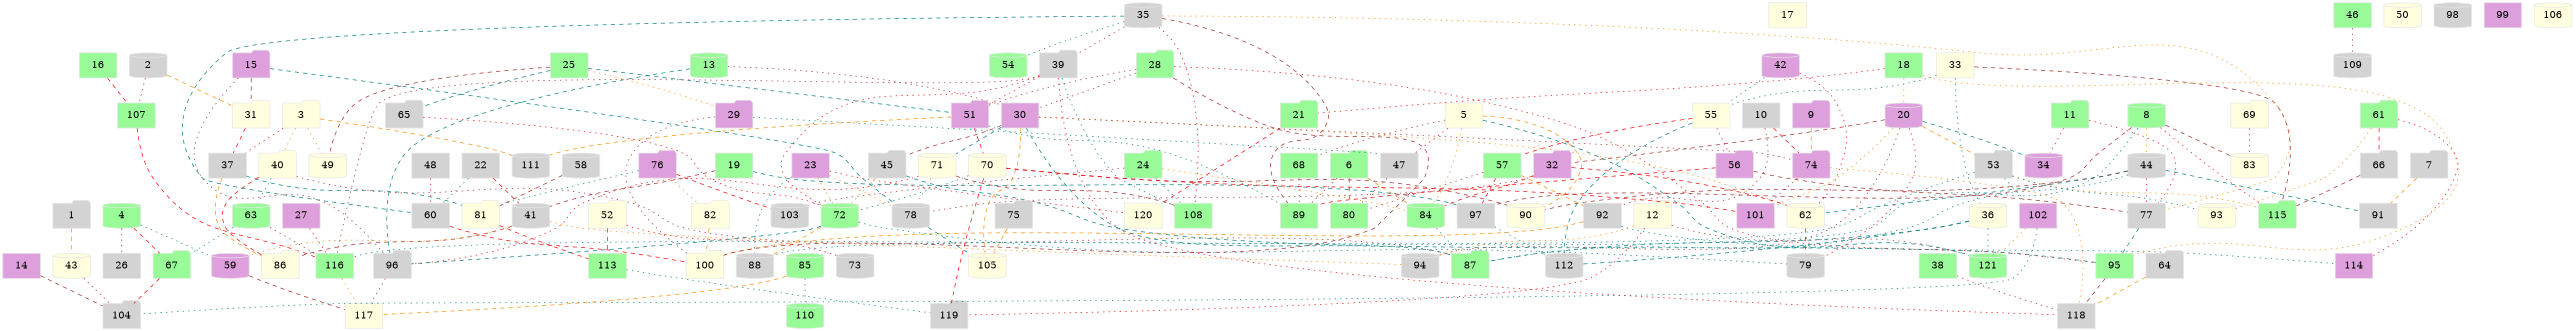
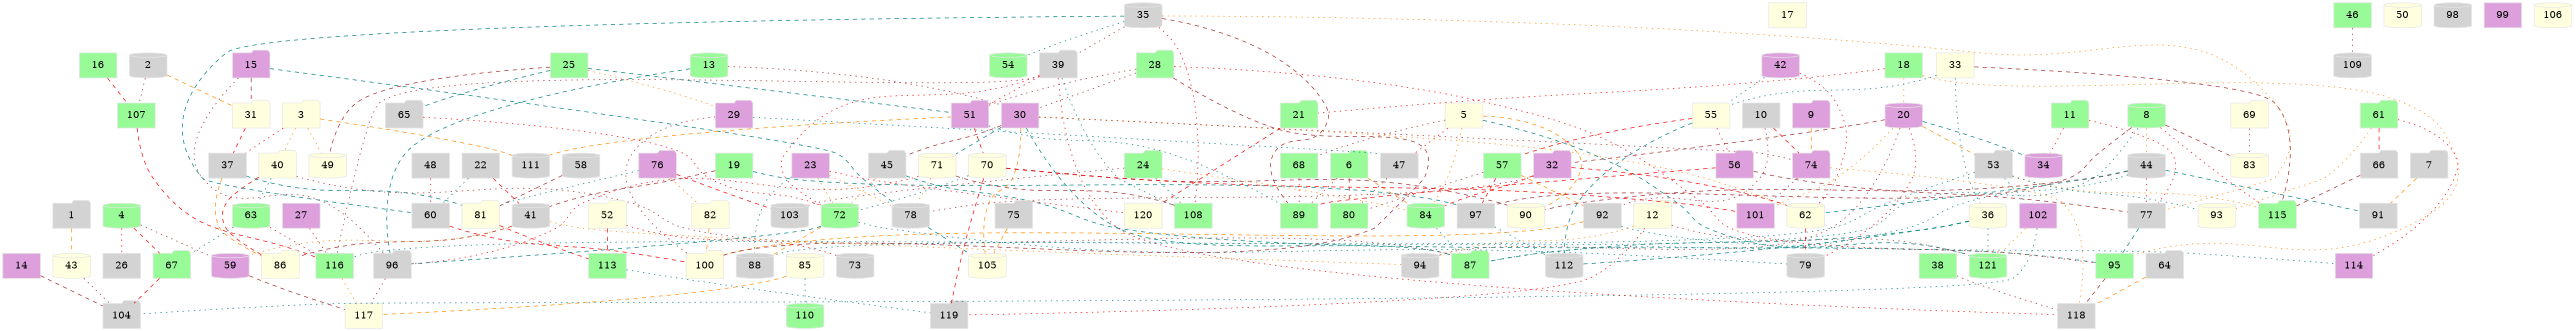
  graph {
    node [color=gray90 fillcolor=lightgrey shape=cylinder style=filled]
    edge [color=red style=dotted]
    1 [shape=folder]
    43 [fillcolor=lightyellow]
    104 [shape=folder]
    2
    31 [fillcolor=lightyellow shape=folder]
    107 [fillcolor=palegreen shape=box]
    37 [shape=box]
    116 [fillcolor=palegreen shape=box]
    3 [fillcolor=lightyellow shape=folder]
    40 [fillcolor=lightyellow shape=folder]
    49 [fillcolor=lightyellow]
    111
    81 [fillcolor=lightyellow shape=folder]
    86 [fillcolor=lightyellow shape=folder]
    87 [fillcolor=palegreen shape=folder]
    63 [fillcolor=palegreen]
    4 [fillcolor=palegreen]
    26 [shape=box]
    59 [fillcolor=plum]
    67 [fillcolor=palegreen shape=folder]
    117 [fillcolor=lightyellow shape=box]
    5 [fillcolor=lightyellow shape=box]
    47 [shape=box]
    68 [fillcolor=palegreen shape=box]
    84 [fillcolor=palegreen]
    90 [fillcolor=lightyellow]
    121 [fillcolor=palegreen]
    80 [fillcolor=palegreen shape=box]
    89 [fillcolor=palegreen shape=box]
    6 [fillcolor=palegreen shape=folder]
    7 [shape=folder]
    91 [shape=box]
    8 [fillcolor=palegreen]
    44
    83 [fillcolor=lightyellow]
    88
    97 [shape=box]
    115 [fillcolor=palegreen shape=folder]
    77 [shape=box]
    62 [fillcolor=lightyellow]
    112
    9 [fillcolor=plum shape=folder]
    74 [fillcolor=plum shape=folder]
    101 [fillcolor=plum shape=box]
    118 [shape=box]
    10 [shape=box]
    92 [shape=box]
    100 [fillcolor=lightyellow shape=folder]
    114 [fillcolor=plum shape=box]
    11 [fillcolor=palegreen shape=folder]
    34 [fillcolor=plum]
    95 [fillcolor=palegreen shape=box]
    12 [fillcolor=lightyellow shape=folder]
    94
    119 [shape=folder]
    13 [fillcolor=palegreen]
    30 [fillcolor=plum shape=box]
    96 [shape=folder]
    45 [shape=folder]
    71 [fillcolor=lightyellow]
    105 [fillcolor=lightyellow]
    14 [fillcolor=plum shape=box]
    15 [fillcolor=plum shape=folder]
    78
    16 [fillcolor=palegreen shape=box]
    17 [fillcolor=lightyellow shape=box]
    18 [fillcolor=palegreen shape=box]
    20 [fillcolor=plum]
    21 [fillcolor=palegreen shape=folder]
    32 [fillcolor=plum shape=folder]
    53 [shape=folder]
    79
    120 [fillcolor=lightyellow shape=box]
    19 [fillcolor=palegreen shape=box]
    41
    93 [fillcolor=lightyellow]
    102 [fillcolor=plum shape=box]
    22 [shape=box]
    60 [shape=box]
    23 [fillcolor=plum shape=box]
    72 [fillcolor=palegreen]
    24 [fillcolor=palegreen shape=folder]
    103
    108 [fillcolor=palegreen shape=box]
    25 [fillcolor=palegreen shape=box]
    29 [fillcolor=plum shape=folder]
    51 [fillcolor=plum shape=folder]
    65 [shape=folder]
    70 [fillcolor=lightyellow]
    27 [fillcolor=plum shape=box]
    28 [fillcolor=palegreen shape=folder]
    33 [fillcolor=lightyellow shape=box]
    36 [fillcolor=lightyellow]
    55 [fillcolor=lightyellow shape=box]
    56 [fillcolor=plum shape=folder]
    57 [fillcolor=palegreen shape=box]
    35
    39 [shape=folder]
    54 [fillcolor=palegreen]
    113 [fillcolor=palegreen shape=box]
    38 [fillcolor=palegreen shape=box]
    42 [fillcolor=plum]
    46 [fillcolor=palegreen shape=box]
    109
    48 [shape=box]
    50 [fillcolor=lightyellow]
    52 [fillcolor=lightyellow shape=folder]
    73
    58
    61 [fillcolor=palegreen shape=folder]
    66 [shape=folder]
    64 [shape=folder]
    69 [fillcolor=lightyellow shape=folder]
    75 [shape=folder]
    76 [fillcolor=plum shape=folder]
    82 [fillcolor=lightyellow shape=folder]
-   85 [fillcolor=palegreen]
+   85 [fillcolor=lightyellow]
    110 [fillcolor=palegreen]
    98
    99 [fillcolor=plum shape=box]
    106 [fillcolor=lightyellow]
    1 -- 43 [color=darkorange style=dashed]
    43 -- 104 [color=brown]
    2 -- 31 [color=darkorange style=dashed]
    2 -- 107 [color=brown]
    31 -- 37 [style=dashed]
    107 -- 116 [style=dashed]
    37 -- 81 [color=teal style=dashed]
    37 -- 86 [color=darkorange style=dashed]
    116 -- 117 [color=darkorange]
    3 -- 37
    3 -- 40 [color=darkorange]
    3 -- 49 [color=darkorange]
    3 -- 111 [color=darkorange style=dashed]
    40 -- 86 [style=dashed]
    40 -- 87 [color=brown]
    40 -- 63 [color=teal]
    81 -- 113 [style=dashed]
    63 -- 116 [color=brown]
    63 -- 67 [color=teal]
    4 -- 26
-   4 -- 59 [color=teal]
+   4 -- 59 [color=brown]
    4 -- 67 [style=dashed]
    59 -- 117 [color=brown style=dashed]
    67 -- 104 [style=dashed]
    5 -- 47
    5 -- 68 [color=brown]
    5 -- 84 [color=darkorange]
    5 -- 90 [color=darkorange style=dashed]
    5 -- 121 [color=teal style=dashed]
    47 -- 80 [color=brown]
    68 -- 89
    84 -- 87 [color=teal]
    6 -- 84 [color=darkorange style=dashed]
    6 -- 80 [color=brown style=dashed]
    6 -- 89 [color=brown]
    7 -- 91 [color=darkorange style=dashed]
    8 -- 44 [color=darkorange]
    8 -- 83 [color=brown style=dashed]
    8 -- 88 [color=teal]
    8 -- 97 [color=brown style=dashed]
    8 -- 115
    44 -- 87 [color=teal]
    44 -- 90 [color=brown style=dashed]
    44 -- 91 [color=teal style=dashed]
    44 -- 77
    44 -- 62 [color=teal style=dashed]
    97 -- 112 [color=teal]
    77 -- 95 [color=teal style=dashed]
    62 -- 79 [style=dashed]
    9 -- 74 [color=darkorange style=dashed]
    74 -- 101 [color=brown]
    74 -- 118 [color=darkorange]
    10 -- 74 [style=dashed]
    10 -- 92 [color=brown]
    92 -- 100 [color=darkorange style=dashed]
    92 -- 114 [color=teal]
    11 -- 77
    11 -- 34
    95 -- 118 [color=brown style=dashed]
    12 -- 121 [color=brown]
    12 -- 94 [color=darkorange]
    12 -- 119
    13 -- 30 [color=brown]
    13 -- 96 [color=teal style=dashed]
    30 -- 87 [color=teal style=dashed]
    30 -- 62 [color=darkorange]
    30 -- 74 [color=brown]
    30 -- 45 [color=brown style=dashed]
    30 -- 71 [color=teal style=dashed]
    30 -- 105 [color=darkorange style=dashed]
    96 -- 117 [color=brown]
    45 -- 95 [color=teal style=dashed]
    45 -- 72 [color=darkorange]
    71 -- 96
    71 -- 78 [color=darkorange]
    71 -- 108 [color=brown style=dashed]
    14 -- 104 [color=brown style=dashed]
    15 -- 31 [color=brown style=dashed]
    15 -- 96 [color=brown]
    15 -- 78 [color=teal style=dashed]
    78 -- 105 [color=teal style=dashed]
    16 -- 107 [style=dashed]
    18 -- 95 [color=darkorange]
    18 -- 20 [color=darkorange]
    18 -- 21
    20 -- 101 [color=darkorange]
    20 -- 34 [color=teal style=dashed]
    20 -- 94 [color=brown]
    20 -- 32 [color=brown style=dashed]
    20 -- 53 [color=darkorange style=dashed]
    20 -- 79
    21 -- 120 [style=dashed]
    32 -- 84 [style=dashed]
    32 -- 62 [style=dashed]
    32 -- 78 [color=brown]
    53 -- 116 [color=teal]
    53 -- 115 [color=darkorange]
    53 -- 93 [color=teal]
    53 -- 102 [color=teal]
    19 -- 97 [color=teal style=dashed]
    19 -- 41 [color=brown style=dashed]
    41 -- 86 [color=brown style=dashed]
    41 -- 59 [color=darkorange]
    41 -- 94 [color=darkorange]
    102 -- 104 [color=teal]
    102 -- 121 [color=darkorange]
    22 -- 41 [style=dashed]
    22 -- 60 [color=teal]
    60 -- 100 [style=dashed]
    23 -- 88 [color=teal]
    23 -- 78 [color=darkorange]
    23 -- 120
    23 -- 72 [color=darkorange]
    72 -- 88 [color=darkorange style=dashed]
    72 -- 96 [color=teal style=dashed]
    72 -- 79 [color=teal]
    24 -- 84 [color=darkorange]
    24 -- 103 [color=brown]
    24 -- 108 [color=teal]
    25 -- 49 [color=brown style=dashed]
    25 -- 29 [color=darkorange]
    25 -- 51 [color=teal style=dashed]
    25 -- 65 [color=teal style=dashed]
    29 -- 47 [color=teal]
    29 -- 100 [color=brown]
    51 -- 111 [color=darkorange style=dashed]
    51 -- 89 [color=teal]
    51 -- 70 [style=dashed]
    65 -- 72
    70 -- 90 [color=brown style=dashed]
    70 -- 101 [style=dashed]
    70 -- 119 [style=dashed]
    70 -- 72 [color=teal]
    27 -- 116
    28 -- 100 [color=brown style=dashed]
    28 -- 95
    28 -- 30 [color=brown]
    28 -- 51 [color=brown]
    33 -- 115 [color=brown style=dashed]
    33 -- 36 [color=teal]
    33 -- 55 [color=teal]
    36 -- 87 [color=teal style=dashed]
    36 -- 121 [color=teal]
    36 -- 112 [color=teal style=dashed]
    55 -- 112 [color=teal style=dashed]
    55 -- 56
    55 -- 57 [style=dashed]
    56 -- 89 [style=dashed]
    56 -- 77 [color=brown style=dashed]
    57 -- 80 [color=brown]
    57 -- 97 [style=dashed]
    57 -- 92 [color=darkorange style=dashed]
    35 -- 89 [color=brown style=dashed]
    35 -- 77 [color=darkorange]
    35 -- 60 [color=teal style=dashed]
    35 -- 108
    35 -- 39 [color=brown]
    35 -- 54 [color=teal]
    39 -- 116 [color=brown]
    39 -- 118
    39 -- 72
    39 -- 108 [color=teal]
    39 -- 51
    113 -- 119 [color=teal]
    38 -- 118 [color=brown]
    42 -- 62
    42 -- 55 [color=teal]
    46 -- 109 [color=brown]
    48 -- 60
    52 -- 113 [style=dashed]
    52 -- 73
    58 -- 81 [color=brown style=dashed]
    61 -- 114
    61 -- 93 [color=darkorange]
    61 -- 66 [style=dashed]
    66 -- 115 [color=brown style=dashed]
    64 -- 118 [color=darkorange style=dashed]
    69 -- 83 [color=brown]
    75 -- 105 [color=darkorange style=dashed]
    76 -- 81 [color=teal]
    76 -- 103 [style=dashed]
    76 -- 82 [color=darkorange]
    82 -- 100 [color=darkorange style=dashed]
    85 -- 117 [color=darkorange style=dashed]
    85 -- 110 [color=teal]
  }
